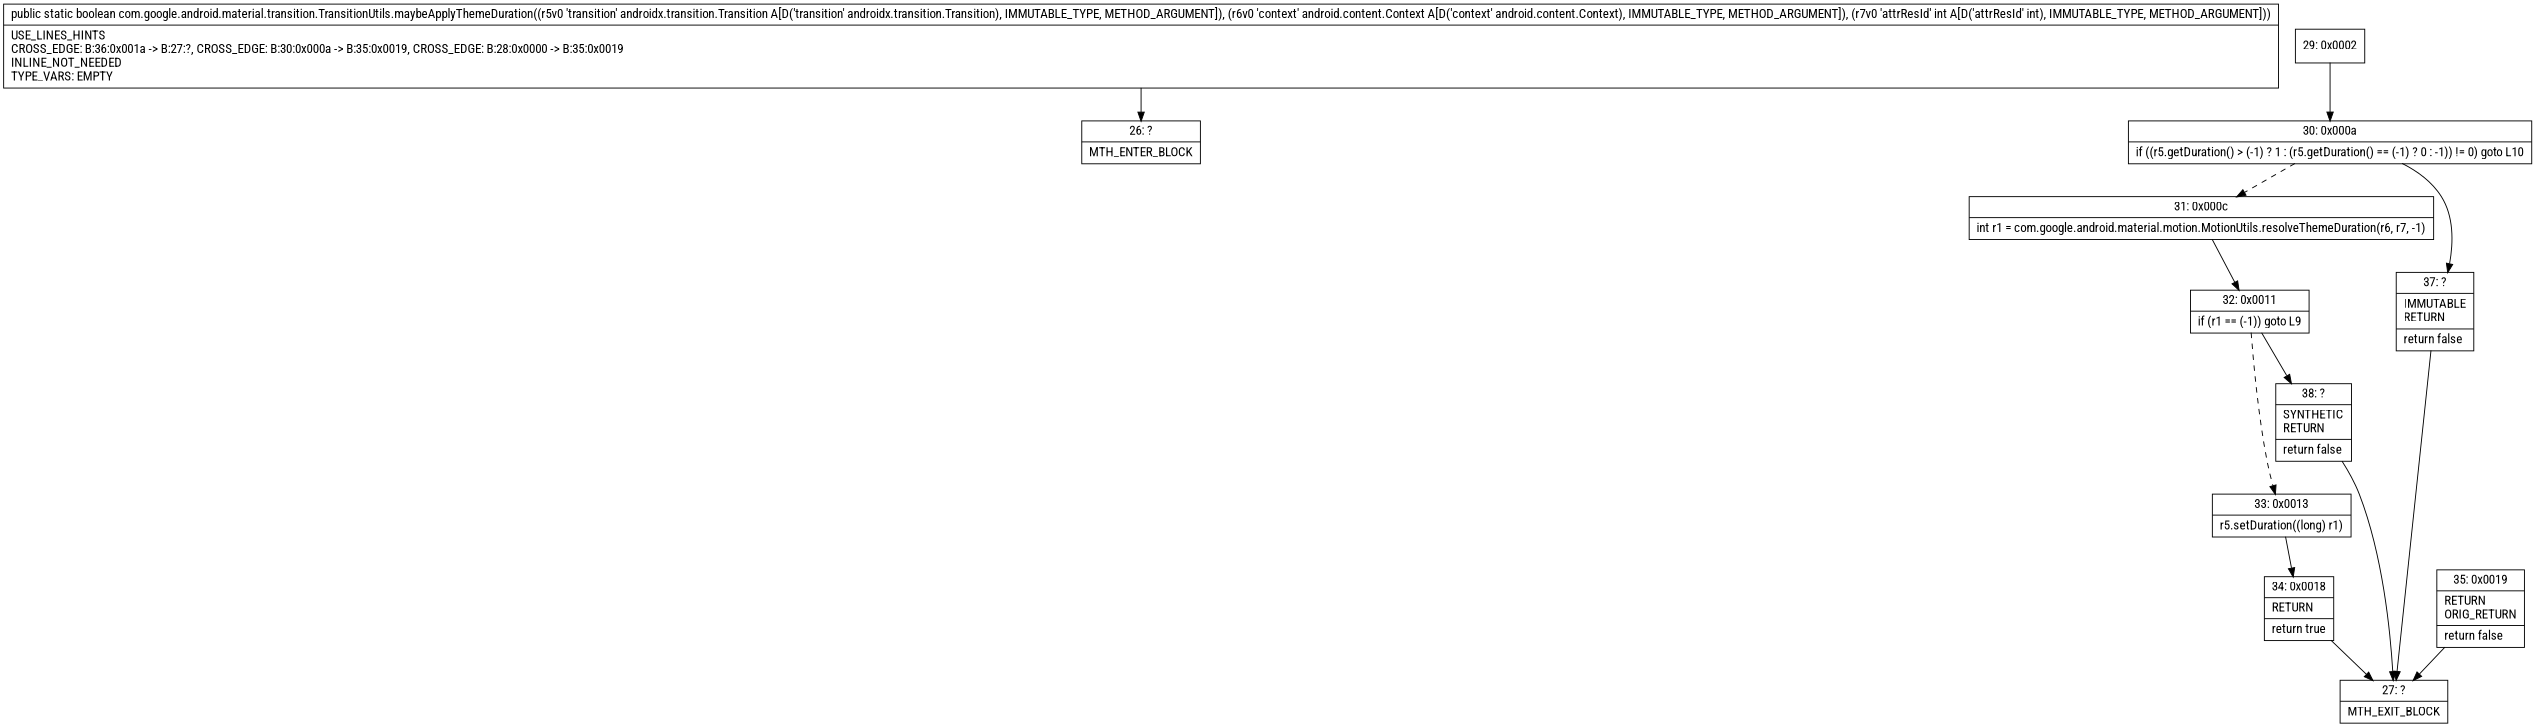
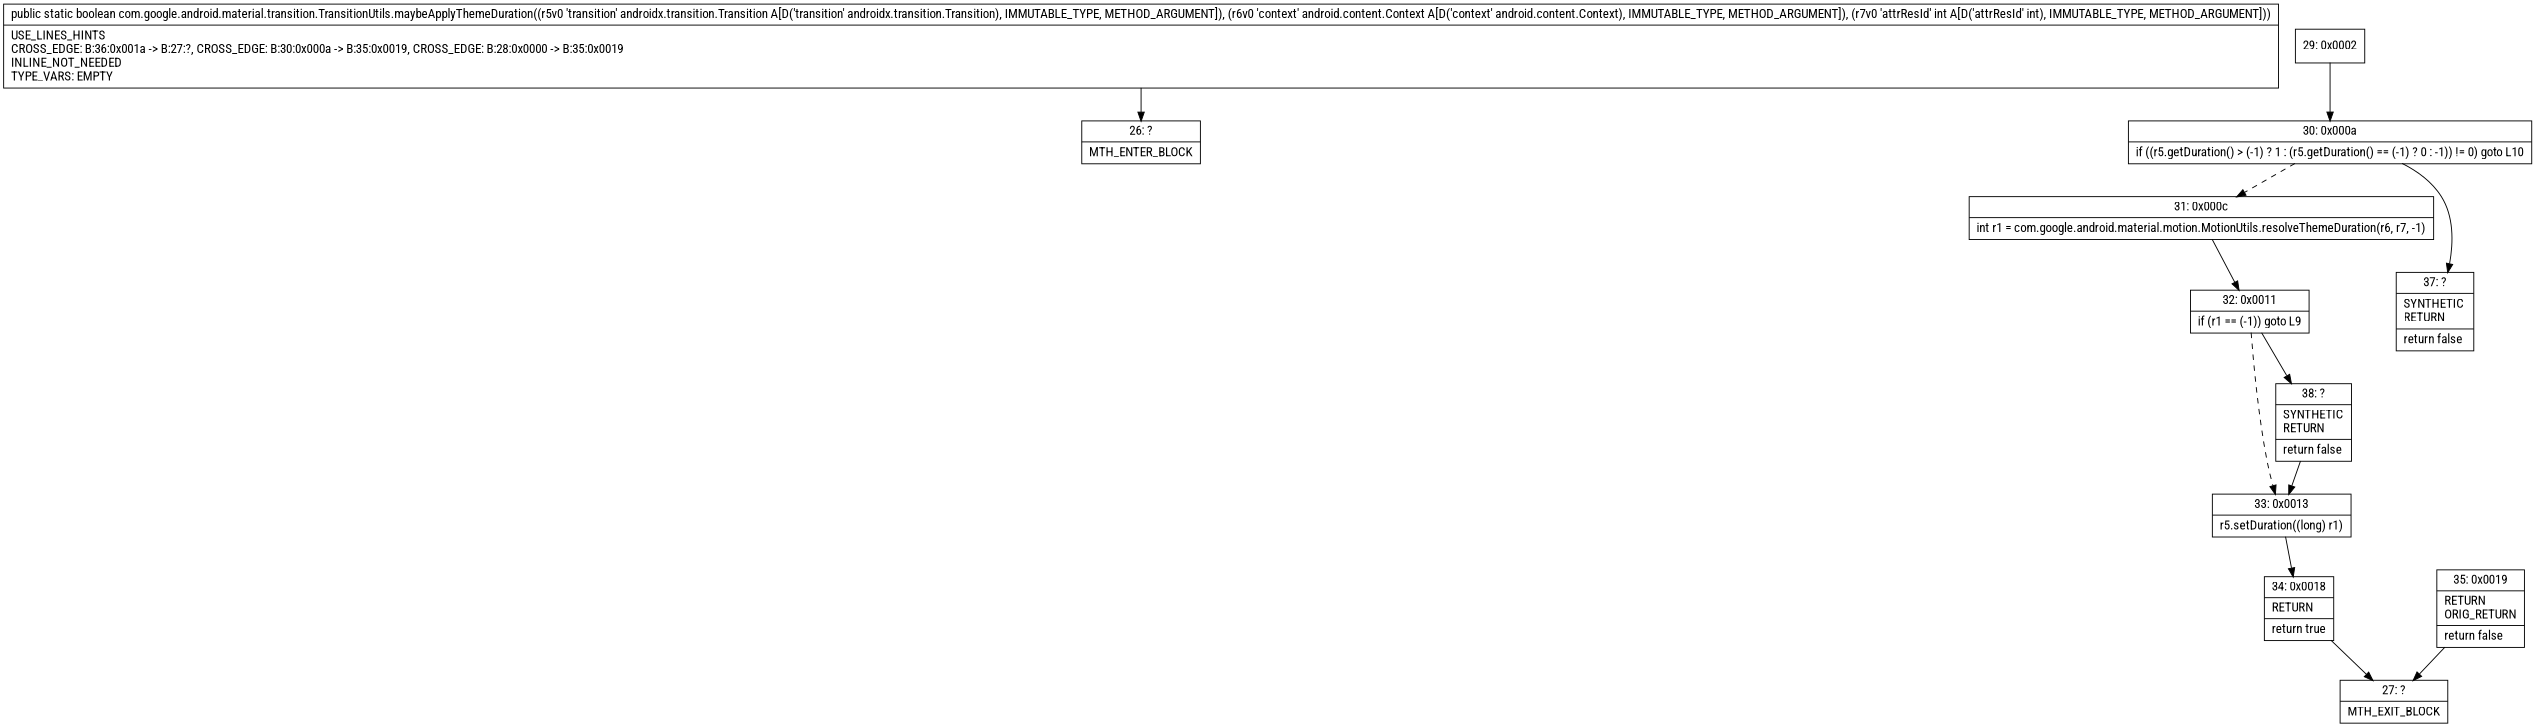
  digraph {
    fontname="Roboto Condensed"
    node [fontname="Roboto Condensed" shape=record]
    edge [fontname="Roboto Condensed"]
    n1 [label="{26\:\ ?|MTH_ENTER_BLOCK\l}"]
    n2 [label="{29\:\ 0x0002}"]
    n3 [label="{30\:\ 0x000a|if ((r5.getDuration() \> (\-1) ? 1 : (r5.getDuration() == (\-1) ? 0 : \-1)) != 0) goto L10\l}"]
    n4 [label="{35\:\ 0x0019|RETURN\lORIG_RETURN\l|return false\l}"]
    n5 [label="{27\:\ ?|MTH_EXIT_BLOCK\l}"]
    n6 [label="{31\:\ 0x000c|int r1 = com.google.android.material.motion.MotionUtils.resolveThemeDuration(r6, r7, \-1)\l}"]
-   n7 [label="{37\:\ ?|IMMUTABLE\lRETURN\l|return false\l}"]
+   n7 [label="{37\:\ ?|SYNTHETIC\lRETURN\l|return false\l}"]
    n8 [label="{32\:\ 0x0011|if (r1 == (\-1)) goto L9\l}"]
    n9 [label="{33\:\ 0x0013|r5.setDuration((long) r1)\l}"]
    n10 [label="{38\:\ ?|SYNTHETIC\lRETURN\l|return false\l}"]
    n11 [label="{34\:\ 0x0018|RETURN\l|return true\l}"]
    n12 [label="{public static boolean com.google.android.material.transition.TransitionUtils.maybeApplyThemeDuration((r5v0 'transition' androidx.transition.Transition A[D('transition' androidx.transition.Transition), IMMUTABLE_TYPE, METHOD_ARGUMENT]), (r6v0 'context' android.content.Context A[D('context' android.content.Context), IMMUTABLE_TYPE, METHOD_ARGUMENT]), (r7v0 'attrResId' int A[D('attrResId' int), IMMUTABLE_TYPE, METHOD_ARGUMENT]))  | USE_LINES_HINTS\lCROSS_EDGE: B:36:0x001a \-\> B:27:?, CROSS_EDGE: B:30:0x000a \-\> B:35:0x0019, CROSS_EDGE: B:28:0x0000 \-\> B:35:0x0019\lINLINE_NOT_NEEDED\lTYPE_VARS: EMPTY\l}"]
    n2 -> n3
    n3 -> n6 [style=dashed]
    n3 -> n7
    n4 -> n5
    n6 -> n8
-   n7 -> n5
    n8 -> n9 [style=dashed]
    n8 -> n10
    n9 -> n11
-   n10 -> n5
+   n10 -> n9
    n11 -> n5
    n12 -> n1
  }
